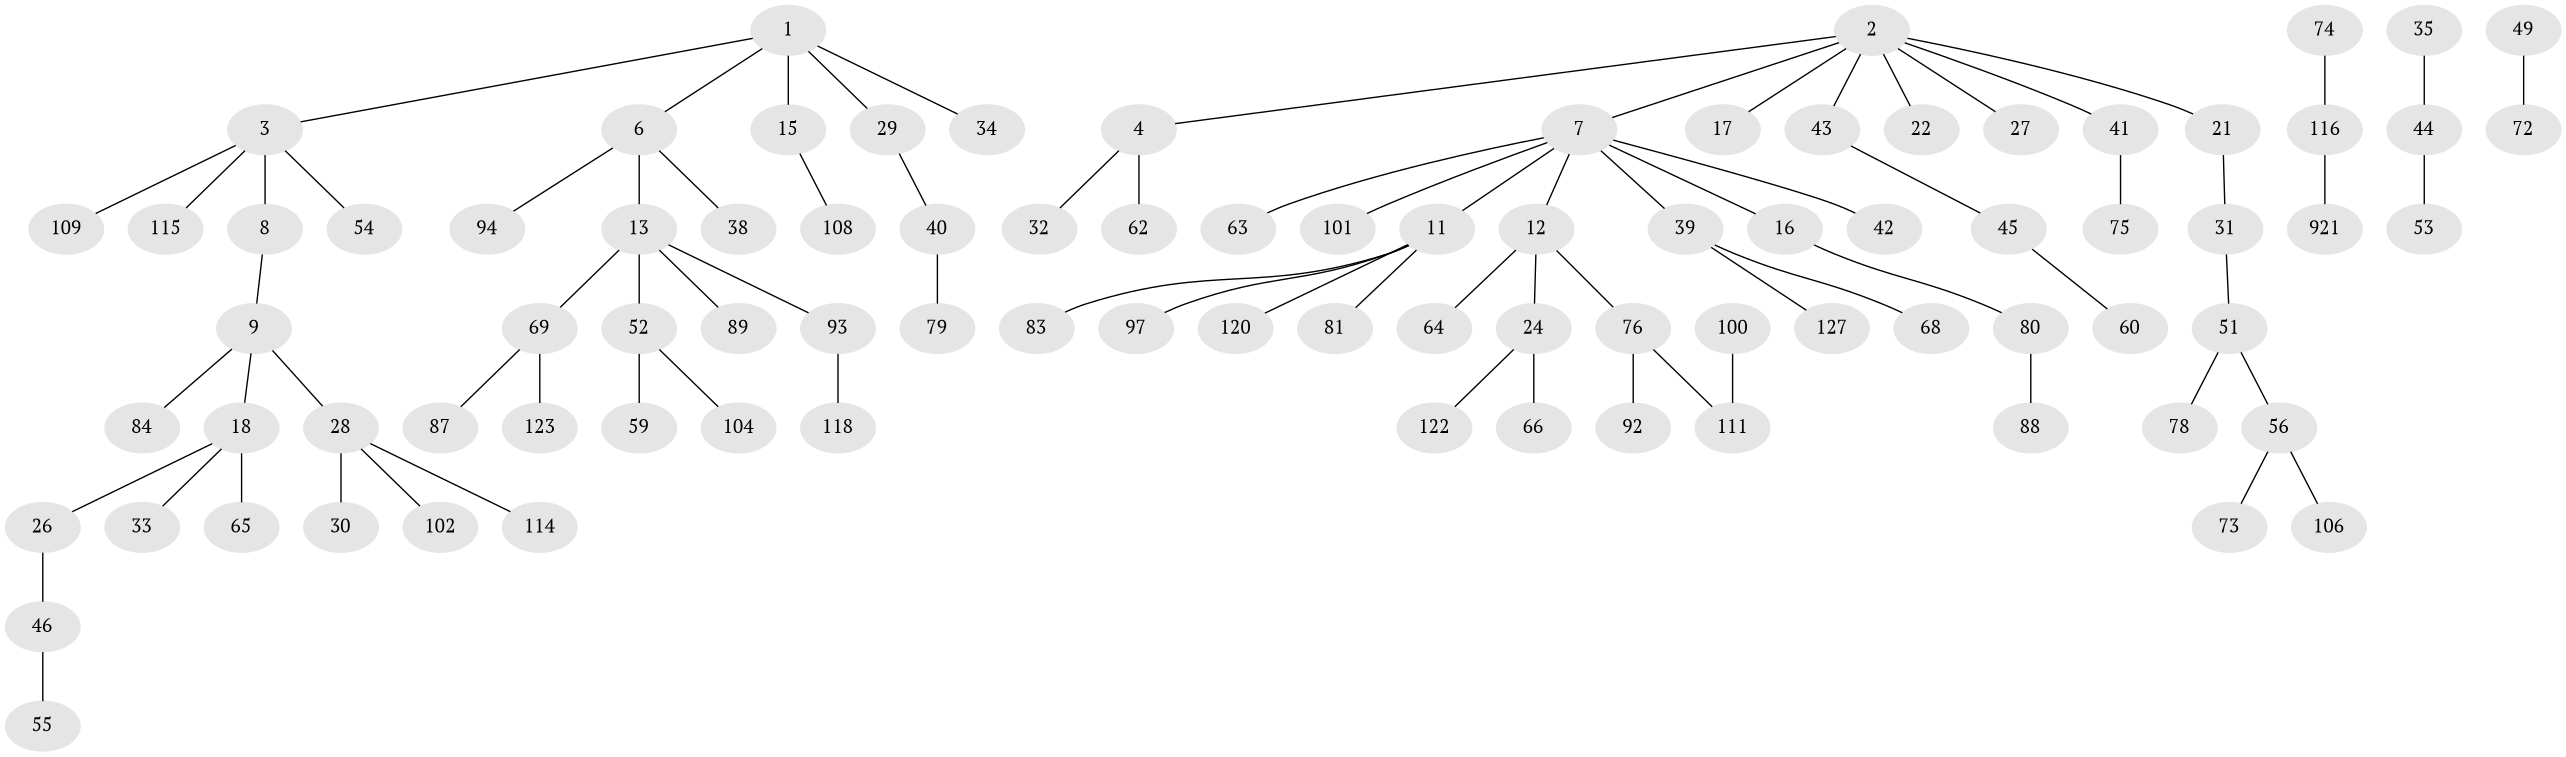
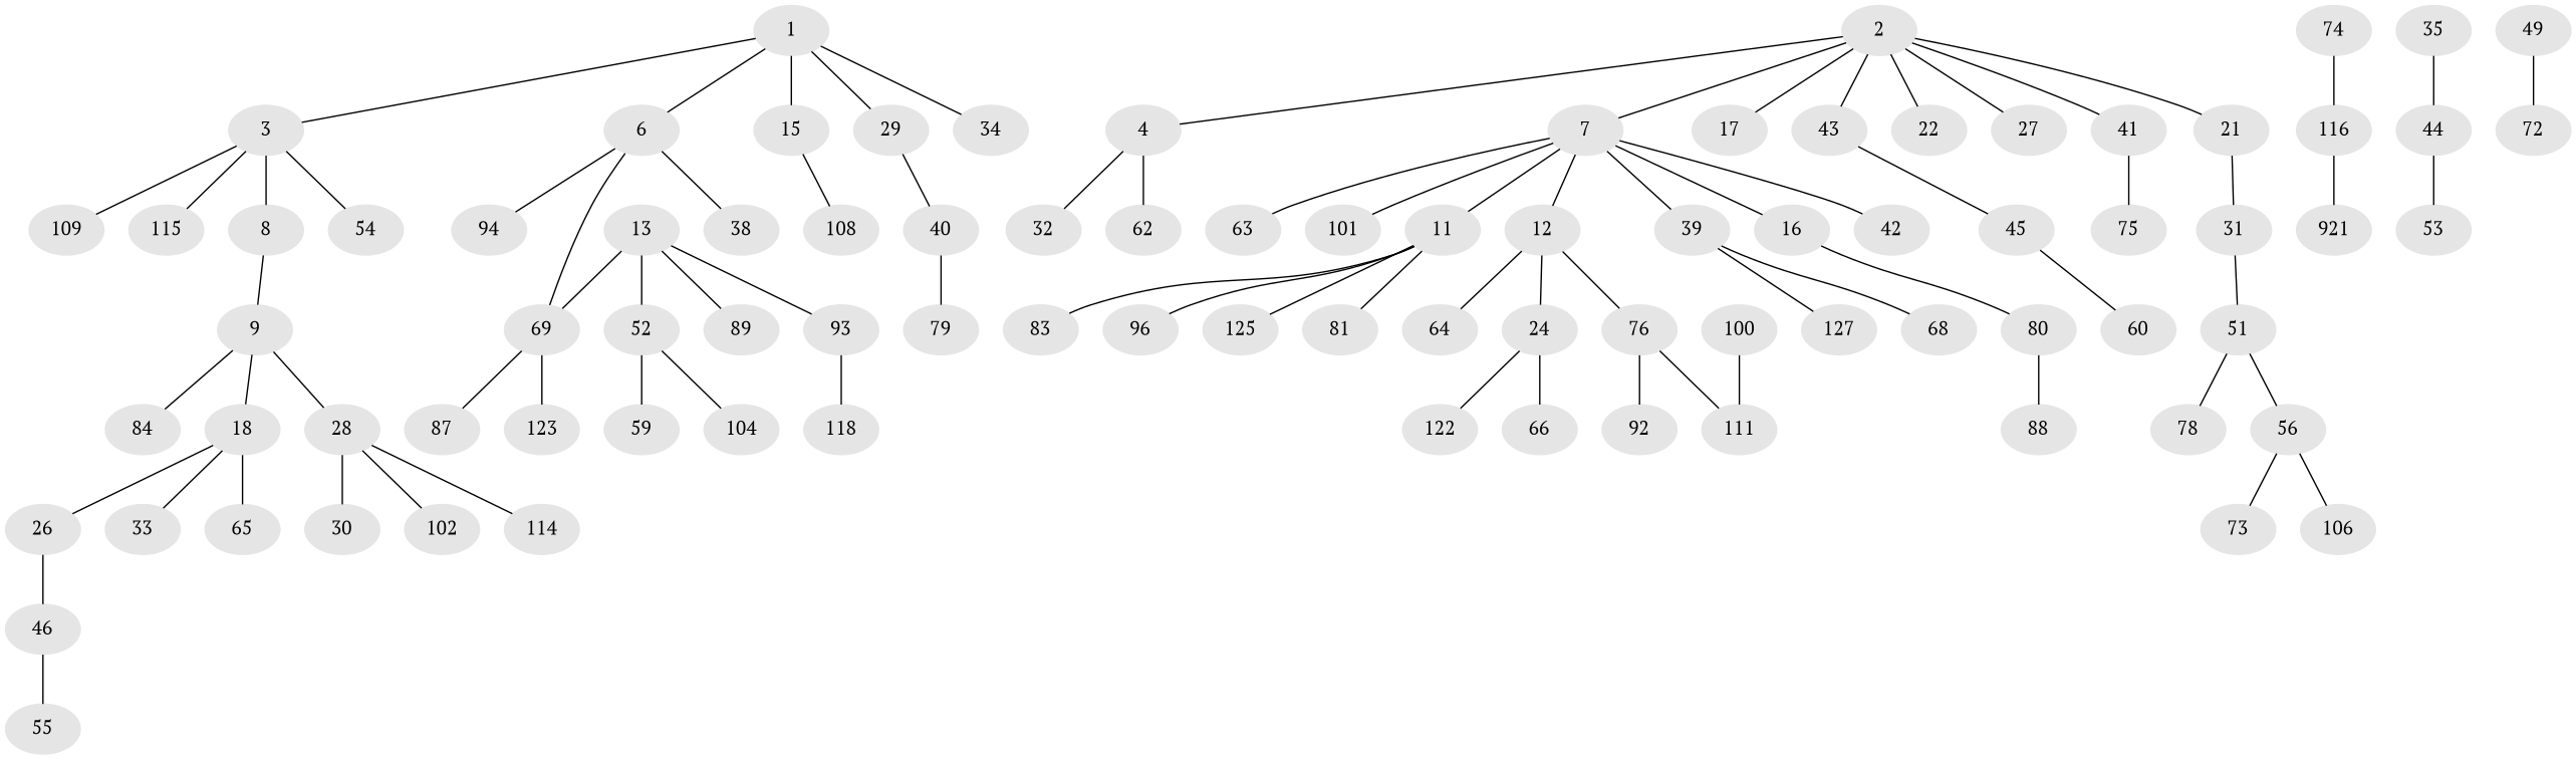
  graph {
    fontname="PT Serif"
    node [color=gray90 fontname="PT Serif" style=filled]
    edge [fontname="PT Serif"]
    1 [super="+19"]
    3 [super="+71"]
    6
    15 [super="+99"]
    29 [super="+37"]
    34
    2 [super="+5"]
    4 [super="+20"]
    7 [super="+10"]
    17 [super="+85"]
    21 [super="+107"]
    22 [super="+25"]
    27
    41
    43
    8
    54
    109
    115
    13 [super="+23"]
    38 [super="+120"]
    94
    108
    40
    32
    62
    11 [super="+117"]
    12 [super="+57"]
    16 [super="+67"]
    39 [super="+50"]
    42
    63 [super="+98"]
    101
    31 [super="+112"]
    75 [super="+105"]
    45
    74
    116
    9 [super="+14"]
    52
    69 [super="+86"]
    89
    93
    81
    83 [super="+110"]
-   96 [label=97]
-   125 [label=120]
+   96
+   125
    24
    64
    76
    80
    68
    127
    18 [super="+47"]
    28 [super="+58"]
    84
    26
    33 [super="+70"]
    65 [super="+82"]
    30 [super="+119"]
    102 [super="+126"]
    114
    66
    122
    92
    111
    59
    104
    87
    123
    118
    88
    35 [super="+36"]
    44 [super="+91"]
    46 [super="+48"]
    51 [super="+77"]
    55
    79 [super="+113"]
    56 [super="+97"]
    78 [super="+124"]
    53
    49 [super="+90"]
    72 [super="+95"]
    60 [super="+61"]
    73
    106
    n87 [label=921]
    100 [super="+103"]
    1 -- 3
    1 -- 6
    1 -- 15
    1 -- 29
    1 -- 34
    3 -- 8
    3 -- 54
    3 -- 109
    3 -- 115
-   6 -- 13
+   6 -- 69
    6 -- 38
    6 -- 94
    15 -- 108
    29 -- 40
    2 -- 4
    2 -- 7
    2 -- 17
    2 -- 21
    2 -- 22
    2 -- 27
    2 -- 41
    2 -- 43
    4 -- 32
    4 -- 62
    7 -- 11
    7 -- 12
    7 -- 16
    7 -- 39
    7 -- 42
    7 -- 63
    7 -- 101
    21 -- 31
    41 -- 75
    43 -- 45
    8 -- 9
    13 -- 52
    13 -- 69
    13 -- 89
    13 -- 93
    40 -- 79
    11 -- 81
    11 -- 83
    11 -- 96
    11 -- 125
    12 -- 24
    12 -- 64
    12 -- 76
    16 -- 80
    39 -- 68
    39 -- 127
    31 -- 51
    45 -- 60
    74 -- 116
    116 -- n87
    9 -- 18
    9 -- 28
    9 -- 84
    52 -- 59
    52 -- 104
    69 -- 87
    69 -- 123
    93 -- 118
    24 -- 66
    24 -- 122
    76 -- 92
    76 -- 111
    80 -- 88
    18 -- 26
    18 -- 33
    18 -- 65
    28 -- 30
    28 -- 102
    28 -- 114
    26 -- 46
    35 -- 44
    44 -- 53
    46 -- 55
    51 -- 56
    51 -- 78
    56 -- 73
    56 -- 106
    49 -- 72
    100 -- 111
  }
